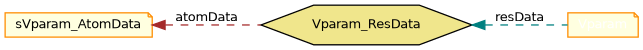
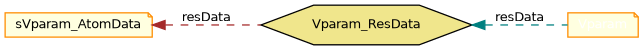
  digraph {
    rankdir=LR
    node [color=darkorange fontname=Helvetica fontsize=10 shape=note style=filled fillcolor=lightyellow]
    edge [dir=back fontname=Helvetica fontsize=10 style=dashed]
    n1 [fontcolor=white height=0.2 label=Vparam width=0.4]
    n2 [color=black height=0.2 label=Vparam_ResData shape=hexagon width=0.4 fillcolor=khaki]
    n3 [height=0.2 label=sVparam_AtomData width=0.4]
    n2 -> n1 [color=teal label=resData]
-   n3 -> n2 [color=brown label=atomData]
+   n3 -> n2 [color=brown label=resData]
  }
